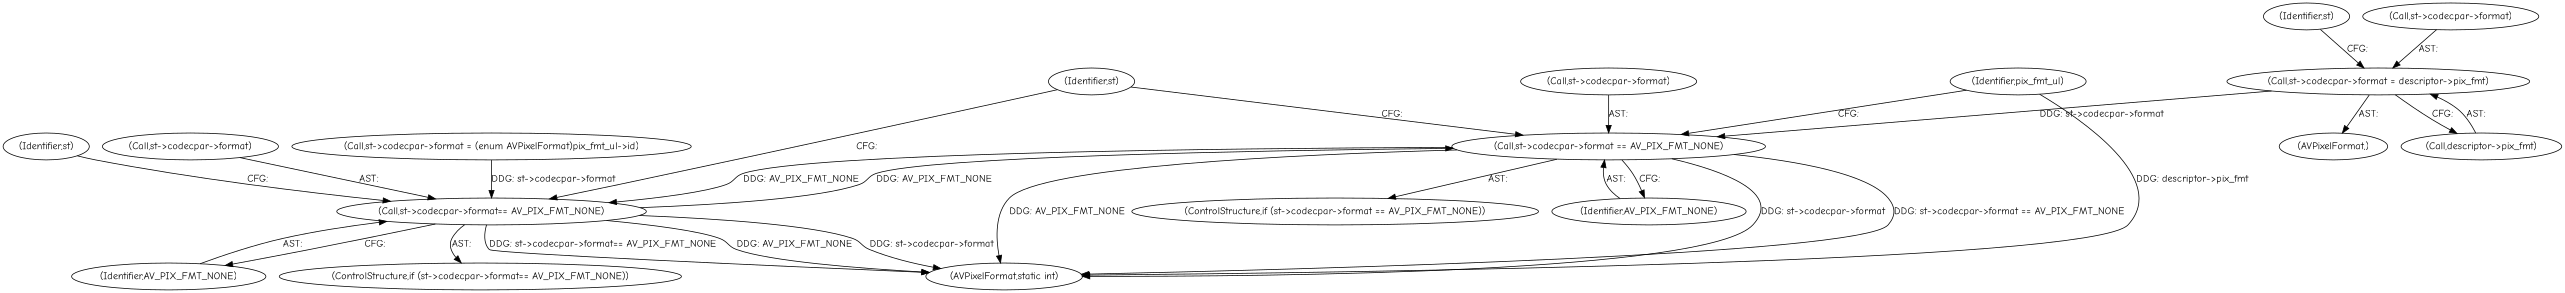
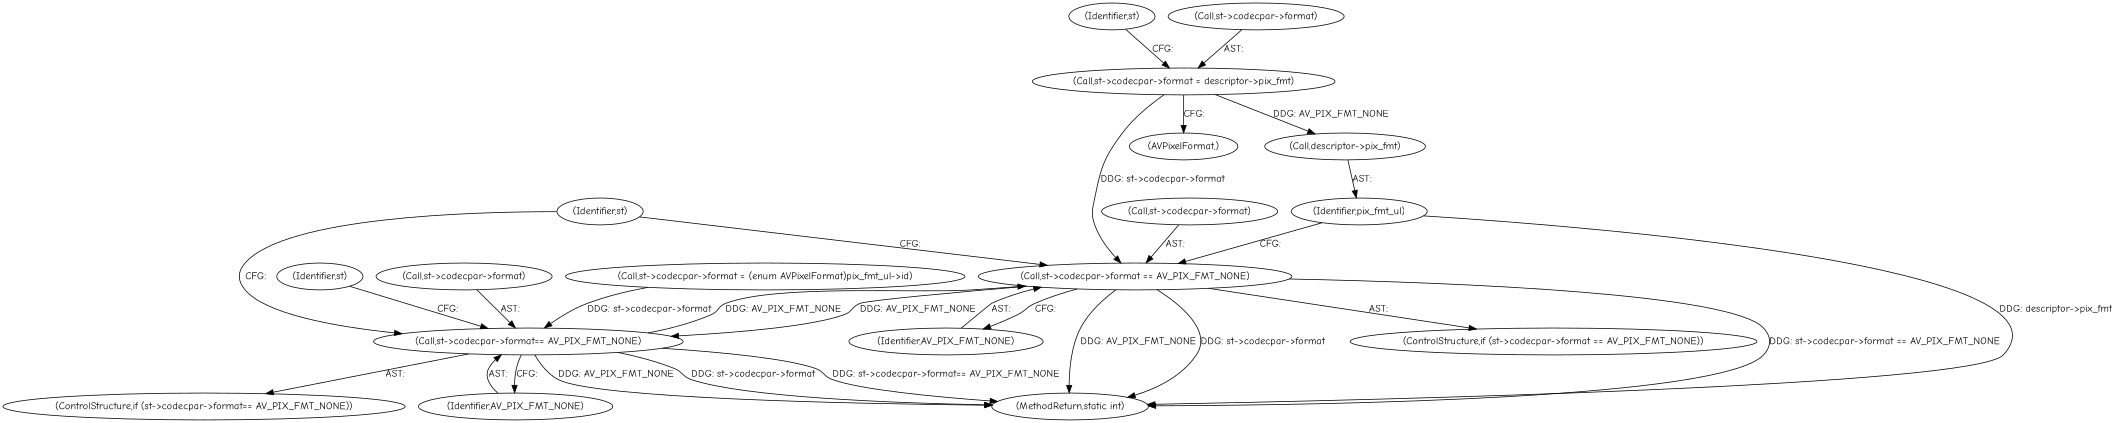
  digraph {
    fontname="Comic Neue"
    node [fontname="Comic Neue"]
    edge [fontname="Comic Neue"]
    n1 [label="(Call,st->codecpar->format = descriptor->pix_fmt)"]
    n2 [label="(Call,st->codecpar->format == AV_PIX_FMT_NONE)"]
    n3 [label="(AVPixelFormat,)"]
    n4 [label="(Call,descriptor->pix_fmt)"]
-   n5 [label="(AVPixelFormat,static int)"]
+   n5 [label="(MethodReturn,static int)"]
    n6 [label="(Call,st->codecpar->format== AV_PIX_FMT_NONE)"]
    n7 [label="(ControlStructure,if (st->codecpar->format == AV_PIX_FMT_NONE))"]
    n8 [label="(Identifier,AV_PIX_FMT_NONE)"]
    n9 [label="(Identifier,AV_PIX_FMT_NONE)"]
    n10 [label="(ControlStructure,if (st->codecpar->format== AV_PIX_FMT_NONE))"]
    n11 [label="(Identifier,st)"]
    n12 [label="(Identifier,pix_fmt_ul)"]
    n13 [label="(Identifier,st)"]
    n14 [label="(Identifier,st)"]
    n15 [label="(Call,st->codecpar->format)"]
    n16 [label="(Call,st->codecpar->format)"]
    n17 [label="(Call,st->codecpar->format = (enum AVPixelFormat)pix_fmt_ul->id)"]
    n18 [label="(Call,st->codecpar->format)"]
    n1 -> n2 [label="DDG: st->codecpar->format"]
-   n1 -> n3 [label="AST: "]
-   n1 -> n4 [label="CFG: "]
+   n1 -> n3 [label="CFG: "]
+   n1 -> n4 [label="DDG: AV_PIX_FMT_NONE"]
    n2 -> n5 [label="DDG: AV_PIX_FMT_NONE"]
    n2 -> n5 [label="DDG: st->codecpar->format"]
    n2 -> n5 [label="DDG: st->codecpar->format == AV_PIX_FMT_NONE"]
    n2 -> n6 [label="DDG: AV_PIX_FMT_NONE"]
    n2 -> n7 [label="AST: "]
    n2 -> n8 [label="CFG: "]
-   n4 -> n1 [label="AST: "]
+   n4 -> n12 [label="AST: "]
    n6 -> n2 [label="DDG: AV_PIX_FMT_NONE"]
    n6 -> n5 [label="DDG: AV_PIX_FMT_NONE"]
    n6 -> n5 [label="DDG: st->codecpar->format"]
    n6 -> n5 [label="DDG: st->codecpar->format== AV_PIX_FMT_NONE"]
    n6 -> n9 [label="CFG: "]
    n6 -> n10 [label="AST: "]
    n8 -> n2 [label="AST: "]
    n9 -> n6 [label="AST: "]
    n11 -> n2 [label="CFG: "]
    n11 -> n6 [label="CFG: "]
    n12 -> n2 [label="CFG: "]
    n12 -> n5 [label="DDG: descriptor->pix_fmt"]
    n13 -> n6 [label="CFG: "]
    n14 -> n1 [label="CFG: "]
    n15 -> n1 [label="AST: "]
    n16 -> n6 [label="AST: "]
    n17 -> n6 [label="DDG: st->codecpar->format"]
    n18 -> n2 [label="AST: "]
  }
